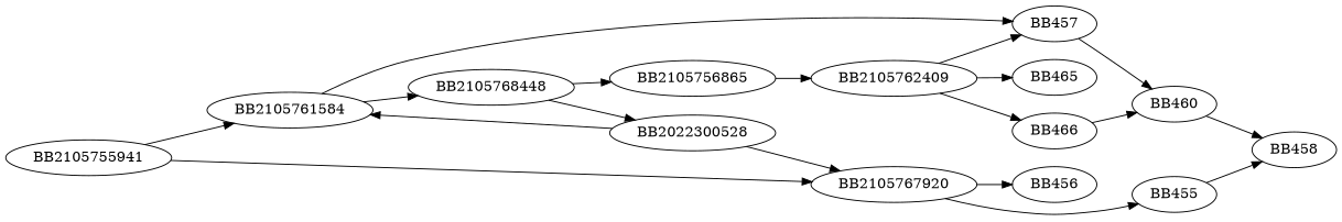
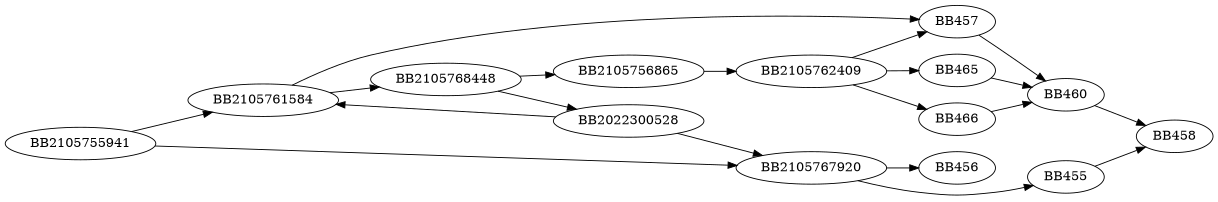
  digraph {
    rankdir=LR
    BB2105755941
    BB2105767920
    BB2105761584
    BB455
    BB456
    BB457
    BB2105768448
    BB458
    BB460
    BB2022300528
    BB2105756865
    BB2105762409
    BB465
    BB466
    BB2105755941 -> BB2105767920
    BB2105755941 -> BB2105761584
    BB2105767920 -> BB455
    BB2105767920 -> BB456
    BB2105761584 -> BB457
    BB2105761584 -> BB2105768448
    BB455 -> BB458
    BB457 -> BB460
    BB2105768448 -> BB2022300528
    BB2105768448 -> BB2105756865
    BB460 -> BB458
    BB2022300528 -> BB2105767920
    BB2022300528 -> BB2105761584
    BB2105756865 -> BB2105762409
    BB2105762409 -> BB457
    BB2105762409 -> BB465
    BB2105762409 -> BB466
+   BB465 -> BB460
    BB466 -> BB460
  }
